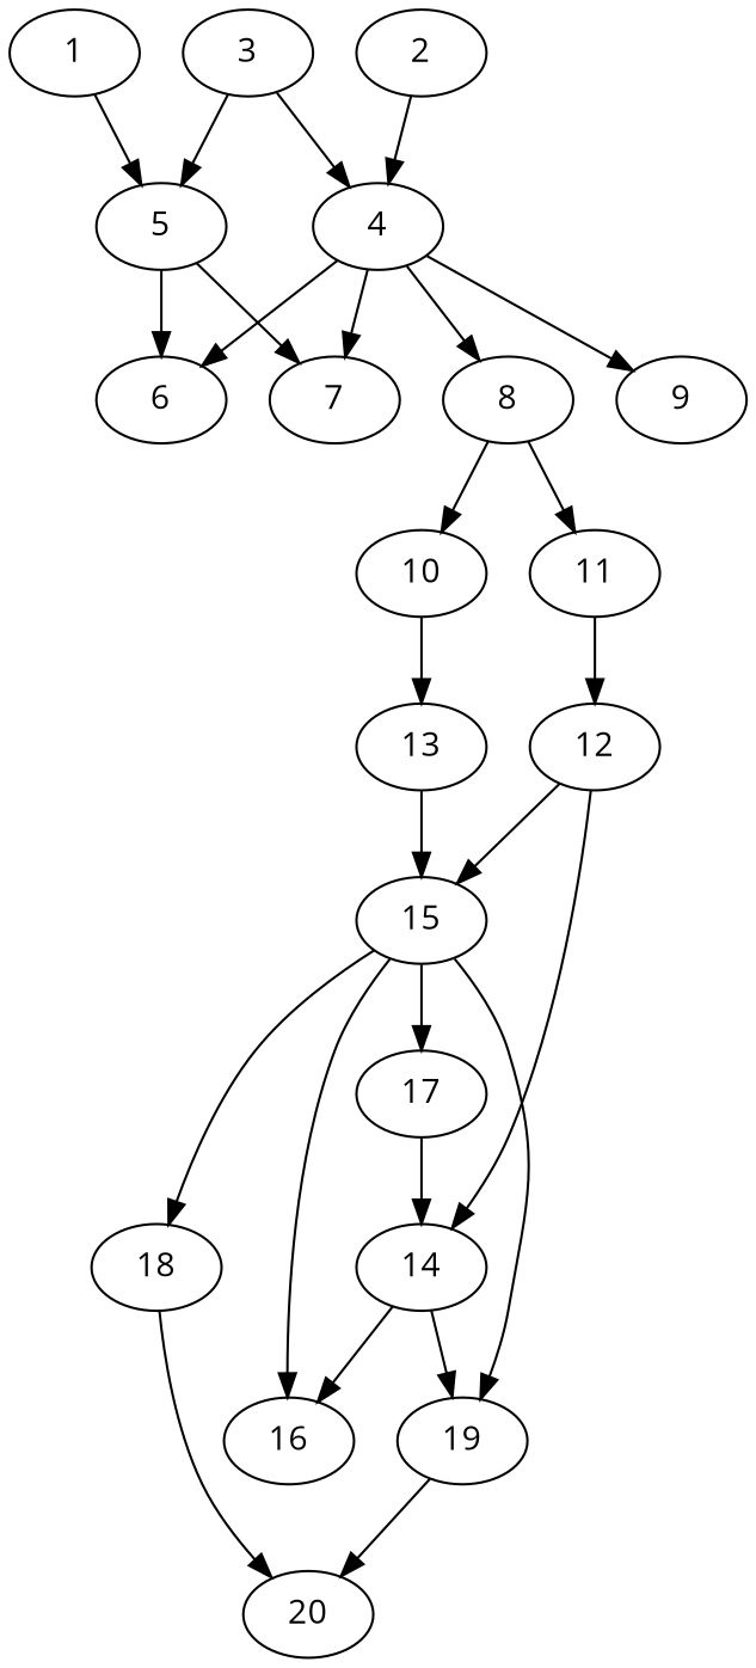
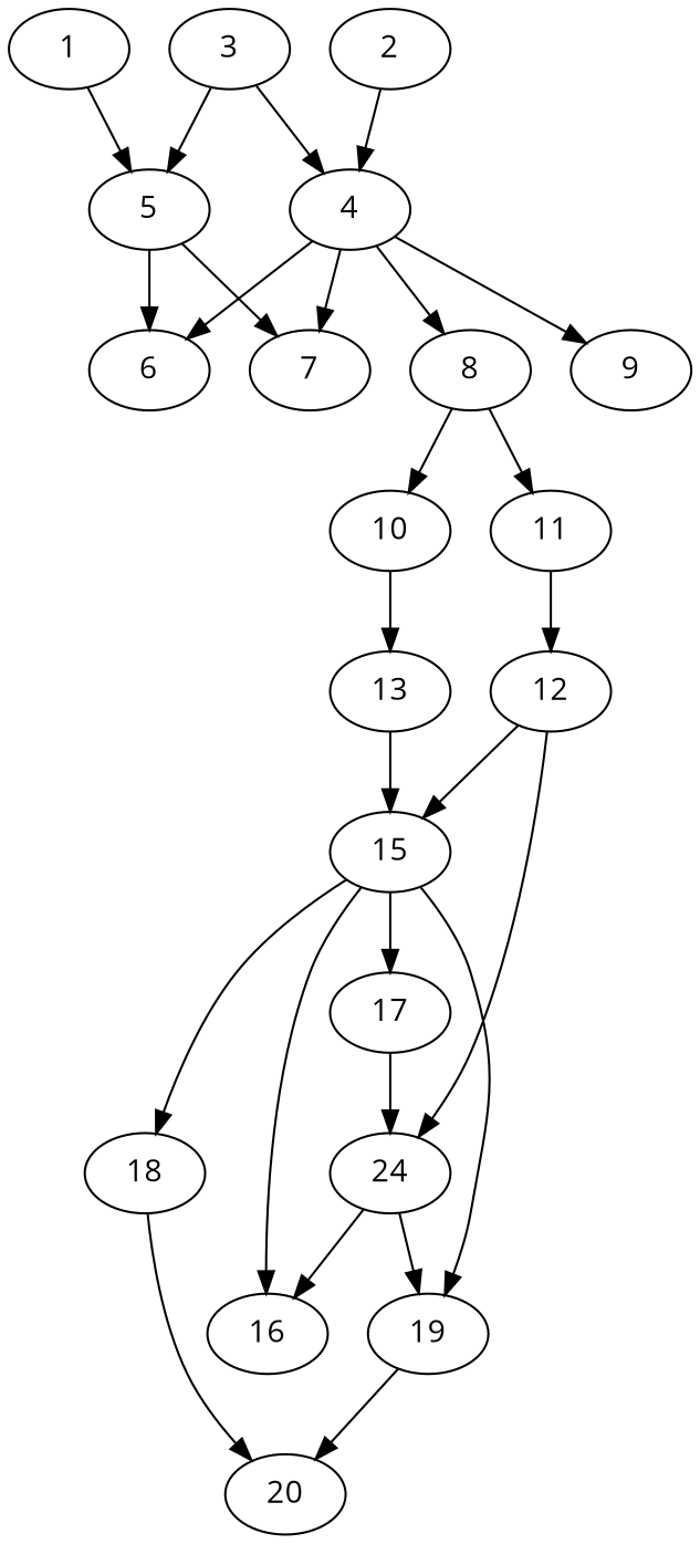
  digraph {
    fontname="Open Sans"
    node [alpha=0.03 fontname="Open Sans"]
    edge [fontname="Open Sans"]
    1 [alpha=0.13 expect_size=50410496]
    5 [expect_size=29739008]
    6 [alpha=0.18 expect_size=19939328]
    7 [alpha=0.06 expect_size=48323584]
    8 [alpha=0.02 expect_size=15830016]
    10 [alpha=0.05 expect_size=10600448]
    11 [alpha=0.01 expect_size=21815296]
    2 [alpha=0.12 expect_size=44071936]
    4 [alpha=0.05 expect_size=24439808]
    9 [alpha=0.06 expect_size=35278848]
    3 [alpha=0.15 expect_size=32054272]
    13 [alpha=0.16 expect_size=33616896]
    12 [alpha=0.07 expect_size=51910656]
    15 [alpha=0.01 expect_size=33943552]
-   14 [expect_size=22482944]
+   14 [expect_size=22482944 label=24]
    16 [alpha=0.19 expect_size=40525824]
    17 [alpha=0.07 expect_size=35712000]
    19 [alpha=0.18 expect_size=7681024]
    18 [expect_size=50495488]
    20 [alpha=0.19 expect_size=22247424]
    1 -> 5
    5 -> 6
    5 -> 7
    8 -> 10
    8 -> 11
    10 -> 13
    11 -> 12
    2 -> 4
    4 -> 6
    4 -> 7
    4 -> 8
    4 -> 9
    3 -> 5
    3 -> 4
    13 -> 15
    12 -> 15
    12 -> 14
    15 -> 16
    15 -> 17
    15 -> 19
    15 -> 18
    14 -> 16
    14 -> 19
    17 -> 14
    19 -> 20
    18 -> 20
  }
